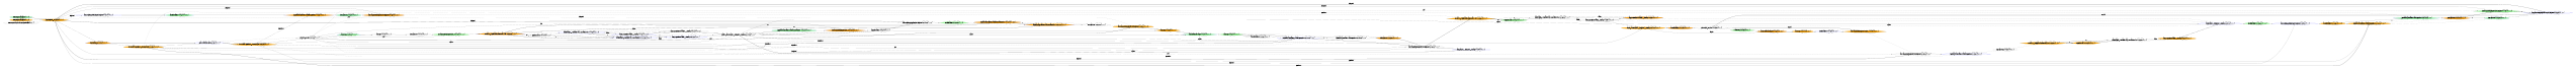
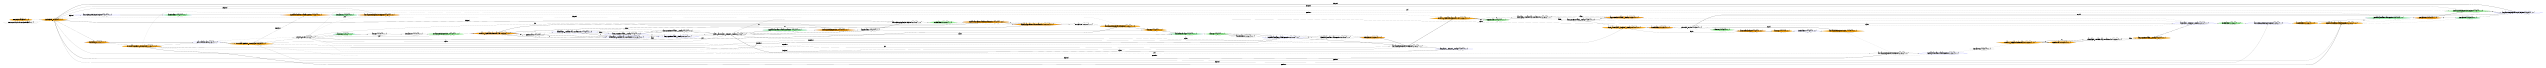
  digraph {
    rankdir=LR
    node [color=gray40 fillcolor=white shape=ellipse style=filled]
    edge [arrowhead=normal style=bold]
    n1 [label="harness.open()@@@10@@@['1', '1', '1']" shape=hexagon]
    n2 [label="assertSnapshotSize(0)@@@11@@@['1', '1', '1']"]
    n3 [fillcolor=palegreen label="assertMaxCommittedCheckpointId(jobId,-1L)@@@12@@@['1', '1', '1']"]
    n4 [color=blue fillcolor=orange label="RowData row = SimpleDataUtil.createRowData(1,\"hello\")@@@13@@@['1', '1', '1']" shape=hexagon]
    n5 [label="expectedRows.add(row)@@@14@@@['1', '1', '1']"]
    n6 [color=blue label="DataFile dataFile = writeDataFile(\"data-1\",ImmutableList.of(row))@@@15@@@['0', '0', '1']"]
    n7 [color=blue label="DataFile dataFile1 = writeDataFile(\"data-1\",ImmutableList.of(row))@@@15@@@['1', '1', '0']"]
    n8 [color=blue fillcolor=orange label="SimpleDataUtil.assertTableRows(table,ImmutableList.of(row))@@@21@@@['0', '1', '0']" shape=hexagon]
    n9 [color=blue fillcolor=orange label="SimpleDataUtil.assertTableRows(tablePath,ImmutableList.of(row))@@@21@@@['1', '0', '0']"]
    n10 [color=blue label="harness.processElement(dataFile,++timestamp)@@@16@@@['0', '0', '1']" shape=hexagon]
    n11 [label="harness.processElement(of(dataFile1),++timestamp)@@@16@@@['0', '1', '0']" shape=hexagon]
    n12 [color=blue label="harness.processElement(dataFile1,++timestamp)@@@16@@@['1', '0', '0']" shape=hexagon]
    n13 [label="assertSnapshotSize(1)@@@22@@@['1', '1', '0']" shape=hexagon]
    n14 [label="snapshot = harness.snapshot(++checkpointId,++timestamp)@@@17@@@['1', '1', '1']" shape=hexagon]
    n15 [fillcolor=orange label="snapshot = harness.snapshot(++checkpointId,++timestamp)@@@40@@@['0', '0', '1']"]
    n16 [color=blue fillcolor=palegreen label="harness.initializeState(snapshot)@@@24@@@['1', '1', '1']" shape=hexagon]
    n17 [color=blue fillcolor=palegreen label="SimpleDataUtil.assertTableRows(tablePath,ImmutableList.of())@@@18@@@['0', '0', '1']"]
    n18 [color=blue label="harness.snapshot(++checkpointId,++timestamp)@@@29@@@['0', '0', '1']"]
    n19 [color=blue label="harness.snapshot(++checkpointId,++timestamp)@@@57@@@['1', '1', '1']" shape=hexagon]
    n20 [label="assertFlinkManifests(1)@@@20@@@['1', '1', '1']"]
    n21 [fillcolor=orange label="List<RowData> expectedRows = Lists.newArrayList()@@@6@@@['0', '0', '1']" shape=hexagon]
    n22 [color=blue label="SimpleDataUtil.assertTableRows(tablePath,expectedRows)@@@51@@@['0', '0', '1']" shape=hexagon]
    n23 [color=blue label="SimpleDataUtil.assertTableRows(tablePath,expectedRows)@@@27@@@['1', '0', '1']"]
    n24 [fillcolor=orange label="SimpleDataUtil.assertTableRows(tablePath,expectedRows)@@@61@@@['1', '0', '1']"]
    n25 [color=blue fillcolor=orange label="SimpleDataUtil.assertTableRows(tablePath,expectedRows)@@@33@@@['0', '0', '1']" shape=hexagon]
    n26 [label="JobID jobId = new JobID()@@@7@@@['1', '1', '1']"]
    n27 [label="assertSnapshotSize(3)@@@52@@@['0', '0', '1']"]
    n28 [label="SimpleDataUtil.assertTableRows(table,expectedRows)@@@29@@@['0', '1', '0']" shape=hexagon]
    n29 [color=blue fillcolor=orange label="assertSnapshotSize(1)@@@30@@@['1', '1', '0']"]
    n30 [label="assertMaxCommittedCheckpointId(jobId,checkpointId)@@@28@@@['1', '1', '1']"]
    n31 [color=blue fillcolor=palegreen label="assertSnapshotSize(4)@@@62@@@['0', '0', '1']"]
    n32 [color=blue fillcolor=palegreen label="SimpleDataUtil.assertTableRows(table,expectedRows)@@@40@@@['0', '1', '0']" shape=hexagon]
    n33 [color=blue fillcolor=orange label="assertSnapshotSize(2)@@@41@@@['1', '1', '0']" shape=hexagon]
    n34 [color=blue fillcolor=palegreen label="assertSnapshotSize(2)@@@34@@@['0', '0', '1']"]
    n35 [fillcolor=orange label="assertMaxCommittedCheckpointId(jobId,checkpointId)@@@23@@@['1', '1', '0']"]
    n36 [color=blue fillcolor=orange label="assertMaxCommittedCheckpointId(jobId,checkpointId)@@@35@@@['0', '0', '1']"]
    n37 [label="assertMaxCommittedCheckpointId(jobId,checkpointId)@@@50@@@['0', '0', '1']" shape=hexagon]
    n38 [color=blue fillcolor=orange label="assertMaxCommittedCheckpointId(jobId,-1L)@@@19@@@['0', '0', '1']" shape=hexagon]
    n39 [fillcolor=palegreen label="assertMaxCommittedCheckpointId(jobId,checkpointId)@@@42@@@['1', '1', '0']" shape=hexagon]
    n40 [color=blue fillcolor=palegreen label="harness.setup()@@@9@@@['1', '1', '1']" shape=hexagon]
    n41 [color=blue label="assertMaxCommittedCheckpointId(newJobId,checkpointId)@@@63@@@['0', '0', '1']" shape=hexagon]
    n42 [fillcolor=orange label="harness.setup()@@@23@@@['1', '1', '1']" shape=hexagon]
    n43 [color=blue fillcolor=orange label="harness.initializeState(snapshot)@@@46@@@['0', '0', '1']"]
    n44 [color=blue fillcolor=orange label="assertFlinkManifests(1)@@@41@@@['0', '0', '1']"]
    n45 [fillcolor=palegreen label="harness.open()@@@25@@@['1', '1', '1']" shape=hexagon]
    n46 [fillcolor=palegreen label="assertFlinkManifests(1)@@@58@@@['1', '1', '1']"]
    n47 [label="harness.notifyOfCompletedCheckpoint(checkpointId)@@@19@@@['1', '1', '0']"]
    n48 [fillcolor=orange label="RowData row = SimpleDataUtil.createRowData(2,\"world\")@@@36@@@['1', '1', '1']" shape=hexagon]
    n49 [color=blue fillcolor=orange label="long timestamp = 0@@@4@@@['1', '1', '1']" shape=hexagon]
    n50 [color=blue label="OperatorSubtaskState snapshot@@@5@@@['1', '1', '1']"]
    n51 [fillcolor=orange label="List<RowData> expectedRows = Lists.newArrayList()@@@5@@@['1', '1', '0']"]
    n52 [label="DataFile dataFile = writeDataFile(\"data-3\",ImmutableList.of(row))@@@55@@@['0', '0', '1']"]
    n53 [fillcolor=orange label="harness.processElement(dataFile,++timestamp)@@@56@@@['0', '0', '1']"]
    n54 [fillcolor=orange label="harness.open()@@@47@@@['0', '0', '1']"]
    n55 [color=blue label="assertFlinkManifests(0)@@@48@@@['0', '0', '1']"]
    n56 [fillcolor=orange label="assertMaxCommittedCheckpointId(newJobId,-1)@@@49@@@['0', '0', '1']" shape=hexagon]
    n57 [label="assertFlinkManifests(0)@@@26@@@['0', '0', '1']" shape=hexagon]
    n58 [fillcolor=palegreen label="assertFlinkManifests(0)@@@20@@@['1', '1', '0']" shape=hexagon]
    n59 [fillcolor=palegreen label="expectedRows.add(row)@@@37@@@['1', '1', '1']"]
    n60 [label="DataFile dataFile = writeDataFile(\"data-2\",ImmutableList.of(row))@@@38@@@['1', '1', '1']"]
    n61 [color=blue fillcolor=orange label="harness.processElement(of(dataFile),++timestamp)@@@35@@@['0', '1', '0']"]
    n62 [label="harness.processElement(dataFile,++timestamp)@@@39@@@['1', '0', '1']"]
    n63 [color=blue fillcolor=palegreen label="assertFlinkManifests(0)@@@32@@@['0', '0', '1']" shape=hexagon]
    n64 [label="JobID newJobId = new JobID()@@@43@@@['0', '0', '1']" shape=hexagon]
    n65 [fillcolor=palegreen label="harness.setup()@@@45@@@['0', '0', '1']" shape=hexagon]
    n66 [color=blue label="harness.notifyOfCompletedCheckpoint(checkpointId)@@@59@@@['1', '1', '1']" shape=hexagon]
    n67 [fillcolor=orange label="assertFlinkManifests(0)@@@60@@@['1', '1', '1']"]
    n68 [fillcolor=orange label="RowData row = SimpleDataUtil.createRowData(3,\"foo\")@@@53@@@['0', '0', '1']" shape=hexagon]
    n69 [color=blue label="harness.notifyOfCompletedCheckpoint(checkpointId)@@@31@@@['0', '0', '1']" shape=hexagon]
-   n70 [color=blue fillcolor=palegreen label="testRecoveryFromValidSnapshot['1', '0', '0']"]
    n71 [fillcolor=orange label="long checkpointId = 0@@@3@@@['1', '1', '1']" shape=hexagon]
    n72 [fillcolor=orange label="testRecoveryFromValidSnapshot['0', '1', '0']"]
    n73 [fillcolor=orange label="expectedRows.add(row)@@@54@@@['0', '0', '1']" shape=hexagon]
    n74 [label="testRecoveryFromSnapshotWithoutCompletedNotification['0', '0', '1']"]
    n1 -> n2
    n2 -> n3 [arrowhead=diamond style=solid]
    n3 -> n4 [arrowhead=diamond style=solid]
    n4 -> n5 [style=solid]
    n4 -> n5 [arrowhead=diamond label=row style=dashed]
    n4 -> n6 [arrowhead=diamond label=row]
    n4 -> n7 [arrowhead=diamond label=row style=dashed]
    n4 -> n8 [arrowhead=diamond label=row]
    n4 -> n9 [label=row]
    n5 -> n6 [arrowhead=diamond]
    n5 -> n7 [style=solid]
    n6 -> n10 [label=dataFile style=dashed]
    n6 -> n10 [arrowhead=diamond]
    n7 -> n6 [label=0]
    n7 -> n11 [arrowhead=diamond label=dataFile1 style=solid]
    n7 -> n11 [style=solid]
    n7 -> n12 [arrowhead=diamond label=dataFile1 style=solid]
    n7 -> n12 [style=solid]
    n8 -> n13 [arrowhead=diamond]
    n9 -> n8 [arrowhead=diamond label=0]
    n9 -> n13 [style=dashed]
    n10 -> n14 [arrowhead=diamond style=solid]
    n11 -> n14 [arrowhead=diamond]
    n12 -> n10 [label=0 style=solid]
    n12 -> n11 [label=0]
    n12 -> n14 [arrowhead=diamond style=dashed]
    n13 -> n35 [style=dashed]
    n14 -> n15 [arrowhead=diamond label=snapshot style=solid]
    n14 -> n16 [label=snapshot]
    n14 -> n17 [arrowhead=diamond]
    n14 -> n18 [label=snapshot]
    n14 -> n19 [arrowhead=diamond label=snapshot style=solid]
    n14 -> n20 [arrowhead=diamond]
    n15 -> n19 [label=snapshot style=dashed]
    n15 -> n43 [label=snapshot style=solid]
    n15 -> n44
    n16 -> n45 [arrowhead=diamond style=dashed]
    n17 -> n38 [style=dashed]
    n19 -> n46 [arrowhead=diamond]
    n20 -> n42 [arrowhead=diamond]
    n20 -> n47 [arrowhead=diamond]
    n21 -> n22 [arrowhead=diamond label=expectedRows style=dashed]
    n21 -> n23 [label=expectedRows style=solid]
    n21 -> n24 [label=expectedRows style=solid]
    n21 -> n25 [label=expectedRows style=solid]
    n21 -> n26 [arrowhead=diamond style=solid]
    n22 -> n27 [arrowhead=diamond style=dashed]
    n23 -> n28 [arrowhead=diamond label=0 style=solid]
    n23 -> n29 [style=solid]
    n23 -> n30 [arrowhead=diamond]
    n24 -> n31 [arrowhead=diamond style=dashed]
    n24 -> n32 [label=0 style=dashed]
    n24 -> n33 [arrowhead=diamond style=dashed]
    n25 -> n34 [style=solid]
    n26 -> n3 [label=jobId style=solid]
    n26 -> n30 [label=jobId style=solid]
    n26 -> n35 [label=jobId]
    n26 -> n36 [label=jobId style=dashed]
    n26 -> n37 [label=jobId style=dashed]
    n26 -> n38 [label=jobId style=solid]
    n26 -> n39 [label=jobId style=dashed]
    n26 -> n40 [arrowhead=diamond style=solid]
    n27 -> n68 [style=dashed]
    n28 -> n29 [arrowhead=diamond style=solid]
    n29 -> n30 [arrowhead=diamond]
    n30 -> n18
    n30 -> n48
    n31 -> n41 [arrowhead=diamond style=solid]
    n32 -> n33 [arrowhead=diamond]
    n33 -> n31 [arrowhead=diamond label=8 style=solid]
    n33 -> n39
    n34 -> n36 [style=dashed]
    n35 -> n42
    n36 -> n48 [arrowhead=diamond style=dashed]
    n37 -> n22 [arrowhead=diamond]
    n38 -> n20 [arrowhead=diamond style=solid]
    n39 -> n41 [arrowhead=diamond label=0]
    n40 -> n1
    n42 -> n16
    n43 -> n54 [arrowhead=diamond]
    n44 -> n64 [style=solid]
    n45 -> n23 [arrowhead=diamond]
    n45 -> n28 [arrowhead=diamond style=dashed]
    n45 -> n57
    n46 -> n66 [arrowhead=diamond style=dashed]
    n47 -> n58
    n48 -> n59 [label=row style=dashed]
    n48 -> n59 [arrowhead=diamond]
    n48 -> n60 [label=row style=solid]
    n49 -> n50
    n49 -> n51 [style=solid]
    n50 -> n14 [arrowhead=diamond label=snapshot style=solid]
    n50 -> n21 [arrowhead=diamond]
    n50 -> n26 [style=dashed]
    n51 -> n23 [arrowhead=diamond label=expectedRows]
    n51 -> n24 [label=expectedRows]
    n51 -> n28 [arrowhead=diamond label=expectedRows style=dashed]
    n51 -> n32 [arrowhead=diamond label=expectedRows style=dashed]
    n51 -> n50 [arrowhead=diamond style=solid]
    n52 -> n53 [label=dataFile style=solid]
    n52 -> n53 [style=solid]
    n53 -> n19
    n54 -> n55 [arrowhead=diamond]
    n55 -> n56 [arrowhead=diamond]
    n56 -> n37 [style=dashed]
    n57 -> n23 [style=dashed]
    n58 -> n8 [arrowhead=diamond style=dashed]
    n58 -> n9 [style=dashed]
    n59 -> n60 [arrowhead=diamond]
    n60 -> n61 [arrowhead=diamond label=dataFile style=solid]
    n60 -> n61 [style=solid]
    n60 -> n62 [style=dashed]
    n60 -> n62 [label=dataFile style=dashed]
    n61 -> n19 [arrowhead=diamond style=dashed]
    n62 -> n15 [style=solid]
    n62 -> n19 [arrowhead=diamond style=dashed]
    n62 -> n61 [arrowhead=diamond label=0]
    n63 -> n25 [style=solid]
    n64 -> n41 [label=newJobId]
    n64 -> n56 [arrowhead=diamond label=newJobId]
    n64 -> n65 [arrowhead=diamond style=dashed]
    n65 -> n43 [style=dashed]
    n66 -> n67 [style=dashed]
    n67 -> n24 [arrowhead=diamond]
    n67 -> n32 [arrowhead=diamond style=solid]
    n68 -> n52 [arrowhead=diamond label=row]
    n68 -> n73 [label=row]
    n68 -> n73
    n69 -> n63 [arrowhead=diamond]
-   n70 -> n71
    n71 -> n30 [label=checkpointId style=solid]
    n71 -> n35 [arrowhead=diamond label=checkpointId style=dashed]
    n71 -> n36 [label=checkpointId style=solid]
    n71 -> n37 [arrowhead=diamond label=checkpointId]
    n71 -> n39 [label=checkpointId style=solid]
    n71 -> n41 [arrowhead=diamond label=checkpointId]
    n71 -> n47 [label=checkpointId]
    n71 -> n49 [style=solid]
    n71 -> n66 [label=checkpointId style=solid]
    n71 -> n69 [label=checkpointId style=dashed]
    n72 -> n71 [style=dashed]
    n73 -> n52
    n74 -> n71 [style=dashed]
  }
